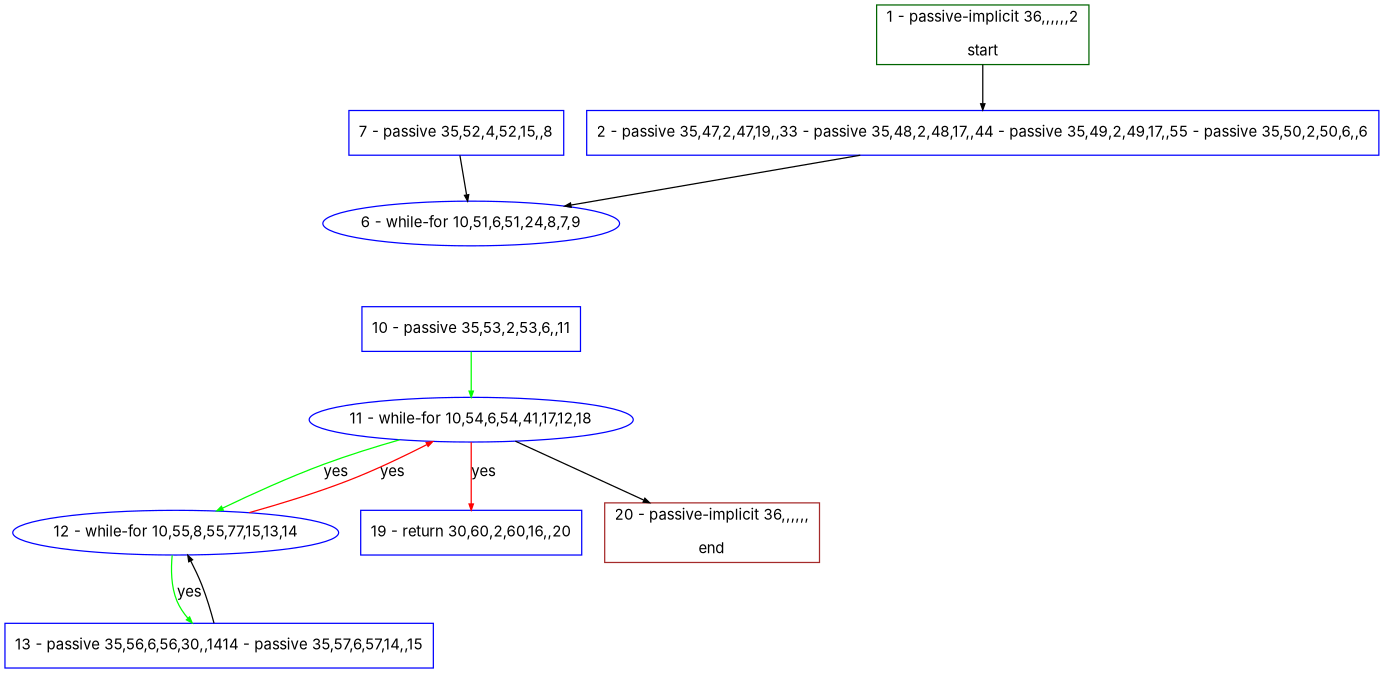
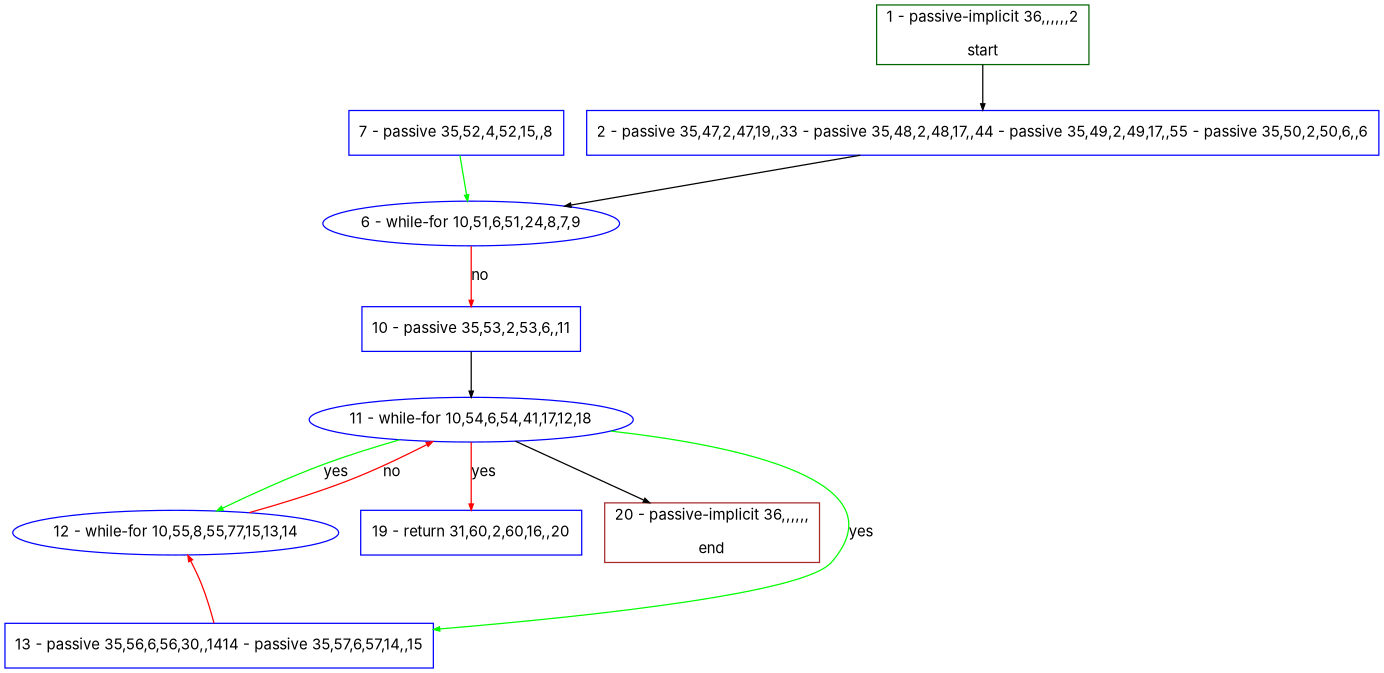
  digraph {
    bgcolor=white
    compound=true
    fillcolor="#FFFFCC"
    fontname=Inter
    fontsize=12
    pack=true
    packmode=clust
    style="rounded,filled"
    node [color="#0000ff" compound=true fillcolor="#ffffff" fixedsize=false fontname=Inter fontsize=12 node_initialized=no shape=box style=filled]
    edge [arrowhead=normal arrowsize=0.5 arrowtail=none color="#000000" compound=true dir=forward fontcolor=black fontname=Inter fontsize=12]
    n1 [label="2 - passive 35,47,2,47,19,,33 - passive 35,48,2,48,17,,44 - passive 35,49,2,49,17,,55 - passive 35,50,2,50,6,,6"]
    n2 [label="6 - while-for 10,51,6,51,24,8,7,9" shape=oval]
    n3 [label="10 - passive 35,53,2,53,6,,11"]
    n4 [color="#006400" label="1 - passive-implicit 36,,,,,,2\n\nstart"]
    n5 [label="7 - passive 35,52,4,52,15,,8"]
    n6 [label="11 - while-for 10,54,6,54,41,17,12,18" shape=oval]
    n7 [label="12 - while-for 10,55,8,55,77,15,13,14" shape=oval]
-   n8 [label="19 - return 30,60,2,60,16,,20"]
+   n8 [label="19 - return 31,60,2,60,16,,20"]
    n9 [color="#a52a2a" label="20 - passive-implicit 36,,,,,,\n\nend"]
    n10 [label="13 - passive 35,56,6,56,30,,1414 - passive 35,57,6,57,14,,15"]
    n1 -> n2
-   n3 -> n6 [color="#00ff00"]
+   n2 -> n3 [color="#ff0000" label=no]
+   n3 -> n6
    n4 -> n1
-   n5 -> n2
+   n5 -> n2 [color="#00ff00"]
    n6 -> n7 [color="#00ff00" label=yes]
    n6 -> n8 [color="#ff0000" label=yes]
    n6 -> n9
-   n7 -> n6 [color="#ff0000" label=yes]
-   n7 -> n10 [color="#00ff00" label=yes]
-   n10 -> n7
+   n7 -> n6 [color="#ff0000" label=no]
+   n6 -> n10 [color="#00ff00" label=yes]
+   n10 -> n7 [color="#ff0000"]
  }
